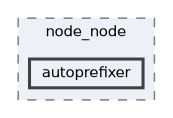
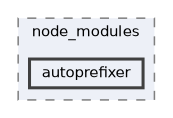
  digraph {
    compound=true
    n1 [color=grey25 fillcolor="#edf0f7" fontname=Helvetica fontsize=10 height=0.2 label=autoprefixer shape=box style="filled,bold" width=0.4]
    subgraph cluster_1 {
      bgcolor="#edf0f7"
      fontname=Helvetica
      fontsize=10
-     label=node_node
+     label=node_modules
      pencolor=grey50
      style="filled,dashed"
      n1
    }
  }
